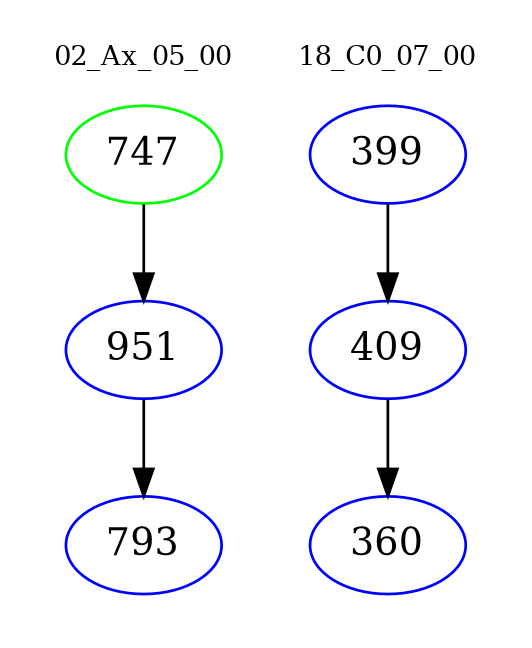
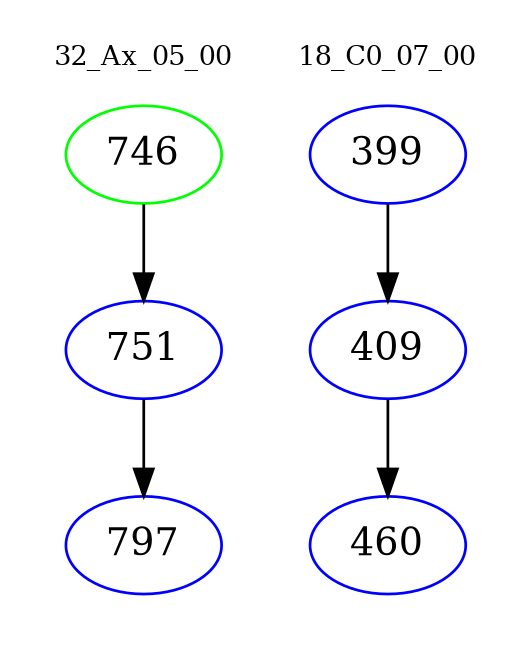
  digraph {
    node [color=blue]
    edge [color=black]
-   n1 [color=green label=747]
-   n2 [label=951]
-   n3 [label=793]
+   n1 [color=green label=746]
+   n2 [label=751]
+   n3 [label=797]
    n4 [label=399]
    n5 [label=409]
-   n6 [label=360]
+   n6 [label=460]
    subgraph cluster_1 {
      color=white
      fontsize=10
-     label="02_Ax_05_00"
+     label="32_Ax_05_00"
      n1
      n2
      n3
    }
    subgraph cluster_2 {
      color=white
      fontsize=10
      label="18_C0_07_00"
      n4
      n5
      n6
    }
    n1 -> n2
    n2 -> n3
    n4 -> n5
    n5 -> n6
  }
